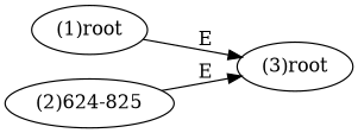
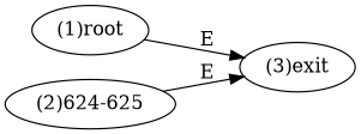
  digraph {
    rankdir=LR
    n1 [label="(1)root"]
-   n2 [label="(3)root"]
-   n3 [label="(2)624-825"]
+   n2 [label="(3)exit"]
+   n3 [label="(2)624-625"]
    n1 -> n2 [label=E]
    n3 -> n2 [label=E]
  }
